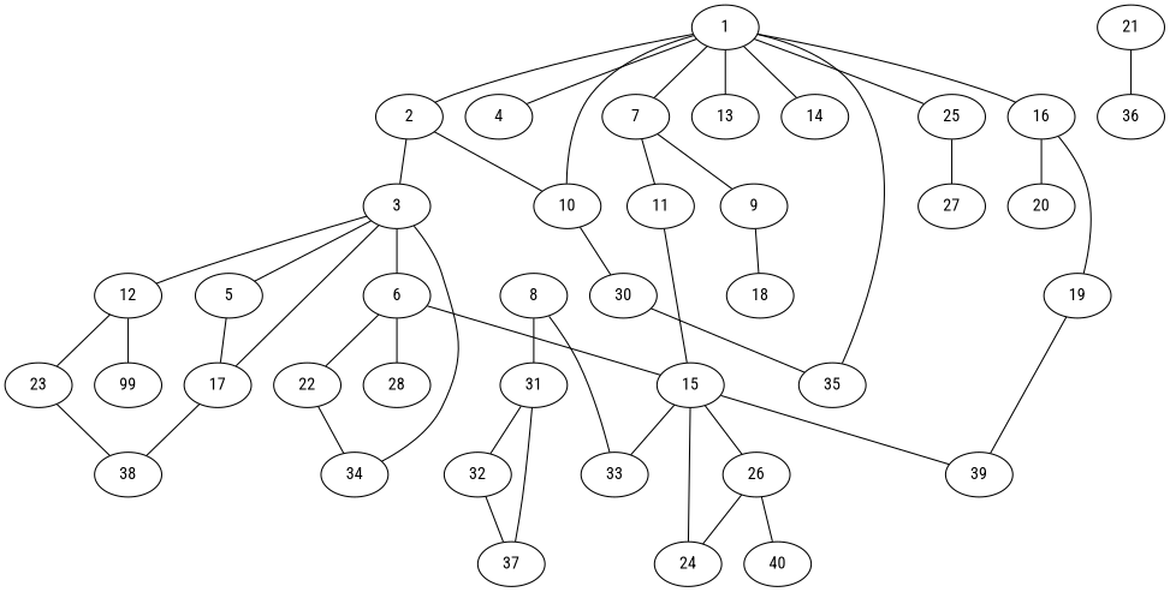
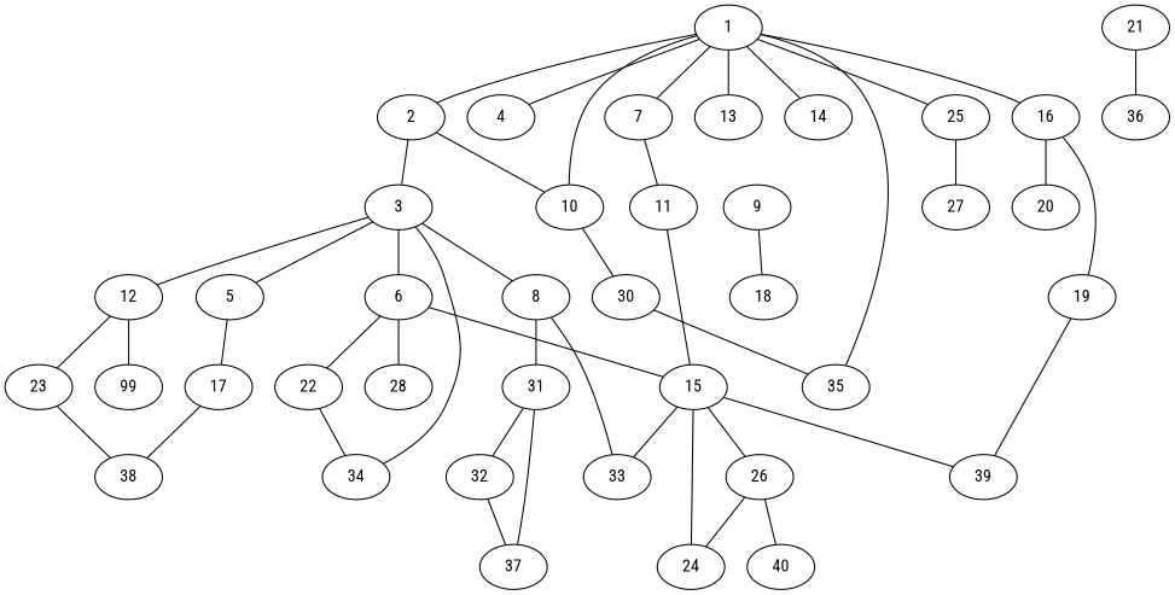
  graph {
    fontname="Roboto Condensed"
    node [fontname="Roboto Condensed"]
    edge [fontname="Roboto Condensed"]
    1
    2
    4
    7
    10
    13
    14
    16
    25
    35
    3
    9
    11
    30
    19
    20
    27
    5
    6
    8
    12
    34
    23
    38
    18
    15
    39
    17
    22
    28
    31
    33
    n33 [label=99]
    24
    26
    32
    37
    21
    36
    40
    1 -- 2
    1 -- 4
    1 -- 7
    1 -- 10
    1 -- 13
    1 -- 14
    1 -- 16
    1 -- 25
    1 -- 35
    2 -- 10
    2 -- 3
-   7 -- 9
    7 -- 11
    10 -- 30
    16 -- 19
    16 -- 20
    25 -- 27
    3 -- 5
    3 -- 6
-   3 -- 17
+   3 -- 8
    3 -- 12
    3 -- 34
    9 -- 18
    11 -- 15
    30 -- 35
    19 -- 39
    5 -- 17
    6 -- 15
    6 -- 22
    6 -- 28
    8 -- 31
    8 -- 33
    12 -- 23
    12 -- n33
    23 -- 38
    15 -- 39
    15 -- 33
    15 -- 24
    15 -- 26
    17 -- 38
    22 -- 34
    31 -- 32
    31 -- 37
    26 -- 24
    26 -- 40
    32 -- 37
    21 -- 36
  }
